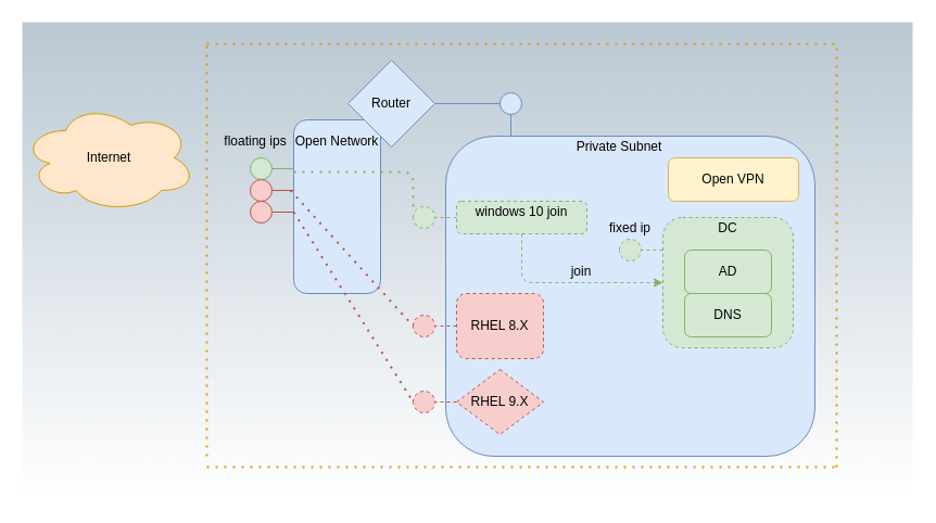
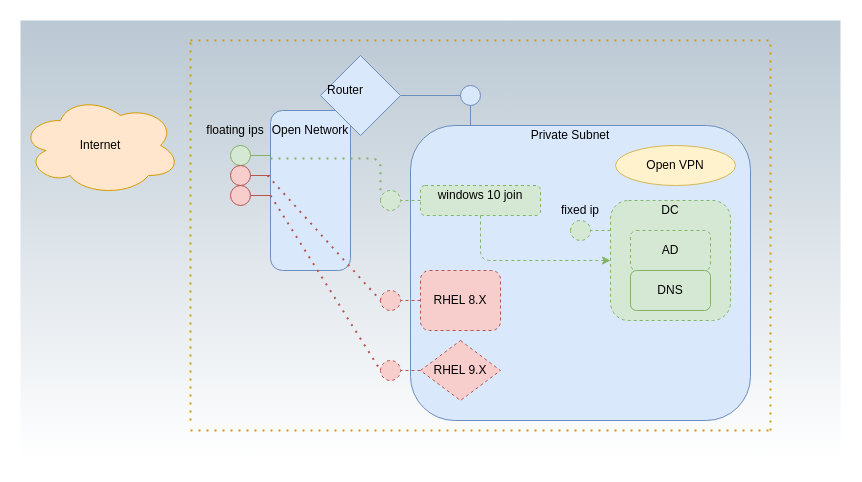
  <mxCell id="0" />
  <mxCell id="1" parent="0" />
  <mxCell id="2" value="" style="rounded=0;whiteSpace=wrap;html=1;fillColor=#bac8d3;strokeColor=none;gradientColor=#ffffff;" parent="1" vertex="1"><mxGeometry x="20" y="20" width="820" height="440" as="geometry" /></mxCell>
  <mxCell id="3" value="" style="rounded=1;whiteSpace=wrap;html=1;fillColor=#dae8fc;strokeColor=#6c8ebf;" parent="1" vertex="1"><mxGeometry x="270" y="110" width="80" height="160" as="geometry" /></mxCell>
  <mxCell id="4" value="Open Network" style="text;html=1;strokeColor=none;fillColor=none;align=center;verticalAlign=middle;whiteSpace=wrap;rounded=0;" parent="1" vertex="1"><mxGeometry x="265" y="120" width="90" height="20" as="geometry" /></mxCell>
  <mxCell id="5" value="" style="rounded=1;whiteSpace=wrap;html=1;fillColor=#dae8fc;strokeColor=#6c8ebf;" parent="1" vertex="1"><mxGeometry x="410" y="125" width="340" height="295" as="geometry" /></mxCell>
  <mxCell id="6" value="Private Subnet" style="text;html=1;strokeColor=none;fillColor=none;align=center;verticalAlign=middle;whiteSpace=wrap;rounded=0;" parent="1" vertex="1"><mxGeometry x="525" y="125" width="90" height="20" as="geometry" /></mxCell>
  <mxCell id="7" value="" style="rounded=1;whiteSpace=wrap;html=1;fillColor=#d5e8d4;strokeColor=#82b366;dashed=1;" parent="1" vertex="1"><mxGeometry x="610" y="200" width="120" height="120" as="geometry" /></mxCell>
  <mxCell id="8" value="DC" style="text;html=1;strokeColor=none;fillColor=none;align=center;verticalAlign=middle;whiteSpace=wrap;rounded=0;" parent="1" vertex="1"><mxGeometry x="650" y="200" width="40" height="20" as="geometry" /></mxCell>
- <mxCell id="9" value="AD" style="rounded=1;whiteSpace=wrap;html=1;fillColor=#d5e8d4;strokeColor=#82b366;" parent="1" vertex="1"><mxGeometry x="630" y="230" width="80" height="40" as="geometry" /></mxCell>
+ <mxCell id="9" value="AD" style="rounded=1;whiteSpace=wrap;html=1;fillColor=#d5e8d4;strokeColor=#82b366;dashed=1;" parent="1" vertex="1"><mxGeometry x="630" y="230" width="80" height="40" as="geometry" /></mxCell>
  <mxCell id="10" value="DNS" style="rounded=1;whiteSpace=wrap;html=1;fillColor=#d5e8d4;strokeColor=#82b366;" parent="1" vertex="1"><mxGeometry x="630" y="270" width="80" height="40" as="geometry" /></mxCell>
  <mxCell id="11" value="fixed ip" style="text;html=1;strokeColor=none;fillColor=none;align=center;verticalAlign=middle;whiteSpace=wrap;rounded=0;" parent="1" vertex="1"><mxGeometry x="555" y="200" width="50" height="20" as="geometry" /></mxCell>
  <mxCell id="12" value="" style="rounded=1;whiteSpace=wrap;html=1;fillColor=#d5e8d4;strokeColor=#82b366;dashed=1;" parent="1" vertex="1"><mxGeometry x="420" y="185" width="120" height="30" as="geometry" /></mxCell>
  <mxCell id="13" value="windows 10 join" style="text;html=1;strokeColor=none;fillColor=none;align=center;verticalAlign=middle;whiteSpace=wrap;rounded=0;" parent="1" vertex="1"><mxGeometry x="430" y="185" width="100" height="20" as="geometry" /></mxCell>
  <mxCell id="14" value="" style="rhombus;whiteSpace=wrap;html=1;fillColor=#dae8fc;strokeColor=#6c8ebf;" parent="1" vertex="1"><mxGeometry x="320" y="55" width="80" height="80" as="geometry" /></mxCell>
- <mxCell id="15" value="Router" style="text;html=1;strokeColor=none;fillColor=none;align=center;verticalAlign=middle;whiteSpace=wrap;rounded=0;" parent="1" vertex="1"><mxGeometry x="340" y="85" width="40" height="20" as="geometry" /></mxCell>
+ <mxCell id="15" value="Router" style="text;html=1;strokeColor=none;fillColor=none;align=center;verticalAlign=middle;whiteSpace=wrap;rounded=0;" parent="1" vertex="1"><mxGeometry x="325" y="80" width="40" height="20" as="geometry" /></mxCell>
  <mxCell id="16" value="" style="endArrow=classic;html=1;exitX=0.5;exitY=1;exitDx=0;exitDy=0;fillColor=#d5e8d4;strokeColor=#82b366;dashed=1;" parent="1" source="12" edge="1"><mxGeometry width="50" height="50" relative="1" as="geometry"><mxPoint x="420" y="285" as="sourcePoint" /><mxPoint x="610" y="260" as="targetPoint" /><Array as="points"><mxPoint x="480" y="260" /></Array></mxGeometry></mxCell>
- <mxCell id="17" value="join" style="text;html=1;strokeColor=none;fillColor=none;align=center;verticalAlign=middle;whiteSpace=wrap;rounded=0;" parent="1" vertex="1"><mxGeometry x="515" y="240" width="40" height="20" as="geometry" /></mxCell>
  <mxCell id="18" value="" style="html=1;outlineConnect=0;whiteSpace=wrap;fillColor=#d5e8d4;shape=mxgraph.archimate3.interface;rotation=-180;strokeColor=#82b366;" parent="1" vertex="1"><mxGeometry x="230" y="145" width="40" height="20" as="geometry" /></mxCell>
  <mxCell id="19" value="" style="html=1;outlineConnect=0;whiteSpace=wrap;fillColor=#d5e8d4;shape=mxgraph.archimate3.interface;rotation=-180;strokeColor=#82b366;dashed=1;" parent="1" vertex="1"><mxGeometry x="570" y="220" width="40" height="20" as="geometry" /></mxCell>
  <mxCell id="20" value="" style="html=1;outlineConnect=0;whiteSpace=wrap;fillColor=#d5e8d4;shape=mxgraph.archimate3.interface;rotation=-180;strokeColor=#82b366;dashed=1;" parent="1" vertex="1"><mxGeometry x="380" y="190" width="40" height="20" as="geometry" /></mxCell>
  <mxCell id="21" value="floating ips" style="text;html=1;strokeColor=none;fillColor=none;align=center;verticalAlign=middle;whiteSpace=wrap;rounded=0;" parent="1" vertex="1"><mxGeometry x="205" y="120" width="60" height="20" as="geometry" /></mxCell>
- <mxCell id="22" value="Open VPN" style="rounded=1;whiteSpace=wrap;html=1;fillColor=#fff2cc;strokeColor=#d6b656;" parent="1" vertex="1"><mxGeometry x="615" y="145" width="120" height="40" as="geometry" /></mxCell>
+ <mxCell id="22" value="Open VPN" style="ellipse;whiteSpace=wrap;html=1;fillColor=#fff2cc;strokeColor=#d6b656;" parent="1" vertex="1"><mxGeometry x="615" y="145" width="120" height="40" as="geometry" /></mxCell>
  <mxCell id="23" value="" style="ellipse;shape=cloud;whiteSpace=wrap;html=1;fillColor=#ffe6cc;strokeColor=#d79b00;" parent="1" vertex="1"><mxGeometry x="20" y="95" width="160" height="100" as="geometry" /></mxCell>
  <mxCell id="24" value="Internet" style="text;html=1;strokeColor=none;fillColor=none;align=center;verticalAlign=middle;whiteSpace=wrap;rounded=0;" parent="1" vertex="1"><mxGeometry x="80" y="135" width="40" height="20" as="geometry" /></mxCell>
  <mxCell id="25" value="" style="endArrow=none;dashed=1;html=1;dashPattern=1 3;strokeWidth=2;fillColor=#ffe6cc;strokeColor=#d79b00;" parent="1" edge="1"><mxGeometry width="50" height="50" relative="1" as="geometry"><mxPoint x="190" y="40" as="sourcePoint" /><mxPoint x="770" y="40" as="targetPoint" /></mxGeometry></mxCell>
  <mxCell id="26" value="" style="endArrow=none;dashed=1;html=1;dashPattern=1 3;strokeWidth=2;fillColor=#ffe6cc;strokeColor=#d79b00;" parent="1" edge="1"><mxGeometry width="50" height="50" relative="1" as="geometry"><mxPoint x="190" y="430" as="sourcePoint" /><mxPoint x="770" y="430" as="targetPoint" /></mxGeometry></mxCell>
  <mxCell id="27" value="" style="endArrow=none;dashed=1;html=1;dashPattern=1 3;strokeWidth=2;fillColor=#ffe6cc;strokeColor=#d79b00;" parent="1" edge="1"><mxGeometry width="50" height="50" relative="1" as="geometry"><mxPoint x="190" y="420" as="sourcePoint" /><mxPoint x="190" y="40" as="targetPoint" /></mxGeometry></mxCell>
  <mxCell id="28" value="" style="endArrow=none;dashed=1;html=1;dashPattern=1 3;strokeWidth=2;fillColor=#ffe6cc;strokeColor=#d79b00;" parent="1" edge="1"><mxGeometry width="50" height="50" relative="1" as="geometry"><mxPoint x="770" y="430" as="sourcePoint" /><mxPoint x="770" y="40" as="targetPoint" /></mxGeometry></mxCell>
  <mxCell id="29" value="" style="endArrow=none;dashed=1;html=1;dashPattern=1 3;strokeWidth=2;exitX=0;exitY=0.3;exitDx=0;exitDy=0;fillColor=#d5e8d4;strokeColor=#82b366;exitPerimeter=0;" parent="1" source="3" edge="1"><mxGeometry width="50" height="50" relative="1" as="geometry"><mxPoint x="410" y="190" as="sourcePoint" /><mxPoint x="380" y="190" as="targetPoint" /><Array as="points"><mxPoint x="380" y="158" /><mxPoint x="380" y="190" /></Array></mxGeometry></mxCell>
  <mxCell id="30" value="RHEL 8.X" style="rounded=1;whiteSpace=wrap;html=1;fillColor=#f8cecc;strokeColor=#b85450;dashed=1;" parent="1" vertex="1"><mxGeometry x="420" y="270" width="80" height="60" as="geometry" /></mxCell>
  <mxCell id="31" value="RHEL 9.X" style="rhombus;whiteSpace=wrap;html=1;fillColor=#f8cecc;strokeColor=#b85450;dashed=1;" parent="1" vertex="1"><mxGeometry x="420" y="340" width="80" height="60" as="geometry" /></mxCell>
  <mxCell id="32" value="" style="html=1;outlineConnect=0;whiteSpace=wrap;fillColor=#f8cecc;shape=mxgraph.archimate3.interface;rotation=-180;strokeColor=#b85450;dashed=1;" parent="1" vertex="1"><mxGeometry x="380" y="290" width="40" height="20" as="geometry" /></mxCell>
  <mxCell id="33" value="" style="html=1;outlineConnect=0;whiteSpace=wrap;fillColor=#f8cecc;shape=mxgraph.archimate3.interface;rotation=-180;strokeColor=#b85450;dashed=1;" parent="1" vertex="1"><mxGeometry x="380" y="360" width="40" height="20" as="geometry" /></mxCell>
  <mxCell id="34" value="" style="html=1;outlineConnect=0;whiteSpace=wrap;fillColor=#f8cecc;shape=mxgraph.archimate3.interface;rotation=-180;strokeColor=#b85450;" parent="1" vertex="1"><mxGeometry x="230" y="165" width="40" height="20" as="geometry" /></mxCell>
  <mxCell id="35" value="" style="html=1;outlineConnect=0;whiteSpace=wrap;fillColor=#f8cecc;shape=mxgraph.archimate3.interface;rotation=-180;strokeColor=#b85450;" parent="1" vertex="1"><mxGeometry x="230" y="185" width="40" height="20" as="geometry" /></mxCell>
  <mxCell id="36" value="" style="endArrow=none;dashed=1;html=1;dashPattern=1 3;strokeWidth=2;entryX=1;entryY=0.5;entryDx=0;entryDy=0;entryPerimeter=0;exitX=-0.037;exitY=0.406;exitDx=0;exitDy=0;exitPerimeter=0;fillColor=#f8cecc;strokeColor=#b85450;" parent="1" source="3" target="32" edge="1"><mxGeometry width="50" height="50" relative="1" as="geometry"><mxPoint x="410" y="420" as="sourcePoint" /><mxPoint x="460" y="370" as="targetPoint" /></mxGeometry></mxCell>
  <mxCell id="37" value="" style="endArrow=none;dashed=1;html=1;dashPattern=1 3;strokeWidth=2;entryX=1;entryY=0.5;entryDx=0;entryDy=0;entryPerimeter=0;exitX=0;exitY=0.5;exitDx=0;exitDy=0;exitPerimeter=0;fillColor=#f8cecc;strokeColor=#b85450;" parent="1" source="35" target="33" edge="1"><mxGeometry width="50" height="50" relative="1" as="geometry"><mxPoint x="277.04" y="184.96" as="sourcePoint" /><mxPoint x="390" y="310" as="targetPoint" /></mxGeometry></mxCell>
  <mxCell id="38" value="" style="html=1;outlineConnect=0;whiteSpace=wrap;fillColor=#dae8fc;shape=mxgraph.archimate3.interface;rotation=-90;strokeColor=#6c8ebf;" vertex="1" parent="1"><mxGeometry x="450" y="95" width="40" height="20" as="geometry" /></mxCell>
  <mxCell id="39" value="" style="endArrow=none;html=1;entryX=1;entryY=0.5;entryDx=0;entryDy=0;exitX=0.75;exitY=0;exitDx=0;exitDy=0;exitPerimeter=0;fillColor=#dae8fc;strokeColor=#6c8ebf;" edge="1" parent="1" source="38" target="14"><mxGeometry width="50" height="50" relative="1" as="geometry"><mxPoint x="430" y="240" as="sourcePoint" /><mxPoint x="480" y="190" as="targetPoint" /></mxGeometry></mxCell>
